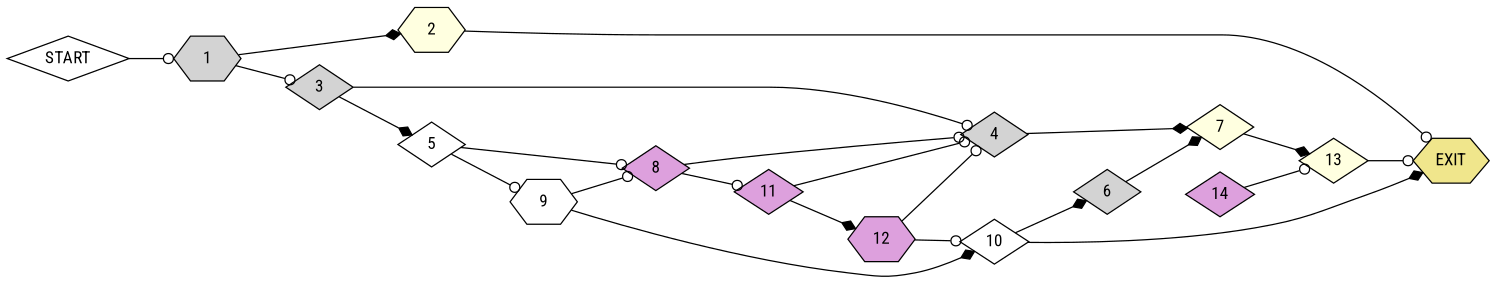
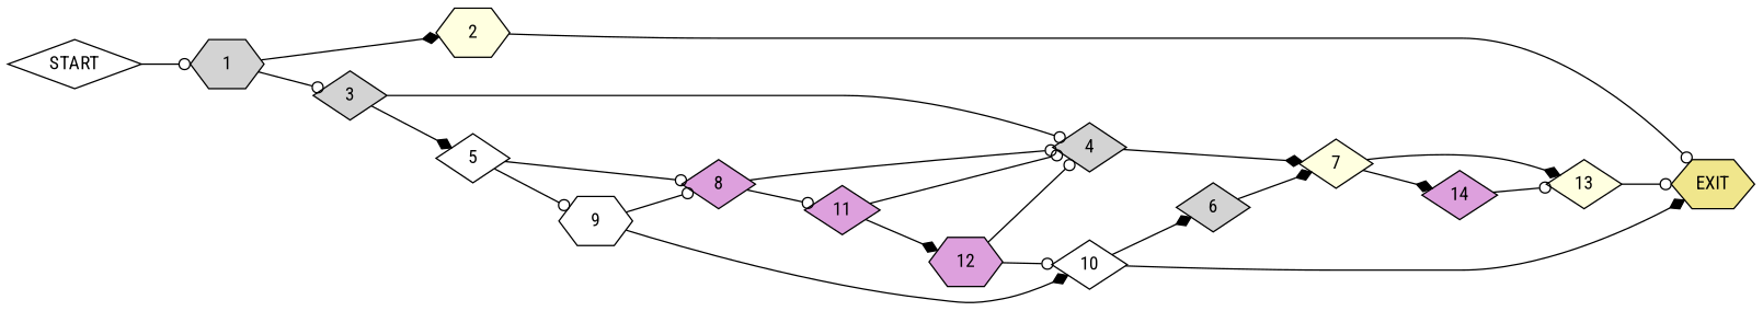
  digraph {
    fontname="Roboto Condensed"
    rankdir=LR
    node [fillcolor=white fontname="Roboto Condensed" shape=diamond style=filled]
    edge [arrowhead=odot fontname="Roboto Condensed"]
    n1 [label=START]
    1 [fillcolor=lightgrey shape=hexagon]
    2 [fillcolor=lightyellow shape=hexagon]
    3 [fillcolor=lightgrey]
    n5 [fillcolor=khaki label=EXIT shape=hexagon]
    4 [fillcolor=lightgrey]
    5
    7 [fillcolor=lightyellow]
    8 [fillcolor=plum]
    9 [shape=hexagon]
    6 [fillcolor=lightgrey]
    13 [fillcolor=lightyellow]
    14 [fillcolor=plum]
    11 [fillcolor=plum]
    10
    12 [fillcolor=plum shape=hexagon]
    n1 -> 1
    1 -> 2 [arrowhead=diamond]
    1 -> 3
    2 -> n5
    3 -> 4
    3 -> 5 [arrowhead=diamond]
    4 -> 7 [arrowhead=diamond]
    5 -> 8
    5 -> 9
    7 -> 13 [arrowhead=diamond]
+   7 -> 14 [arrowhead=diamond]
    8 -> 4
    8 -> 11
    9 -> 8
    9 -> 10 [arrowhead=diamond]
    6 -> 7 [arrowhead=diamond]
    13 -> n5
    14 -> 13
    11 -> 4
    11 -> 12 [arrowhead=diamond]
    10 -> n5 [arrowhead=diamond]
    10 -> 6 [arrowhead=diamond]
    12 -> 4
    12 -> 10
  }
